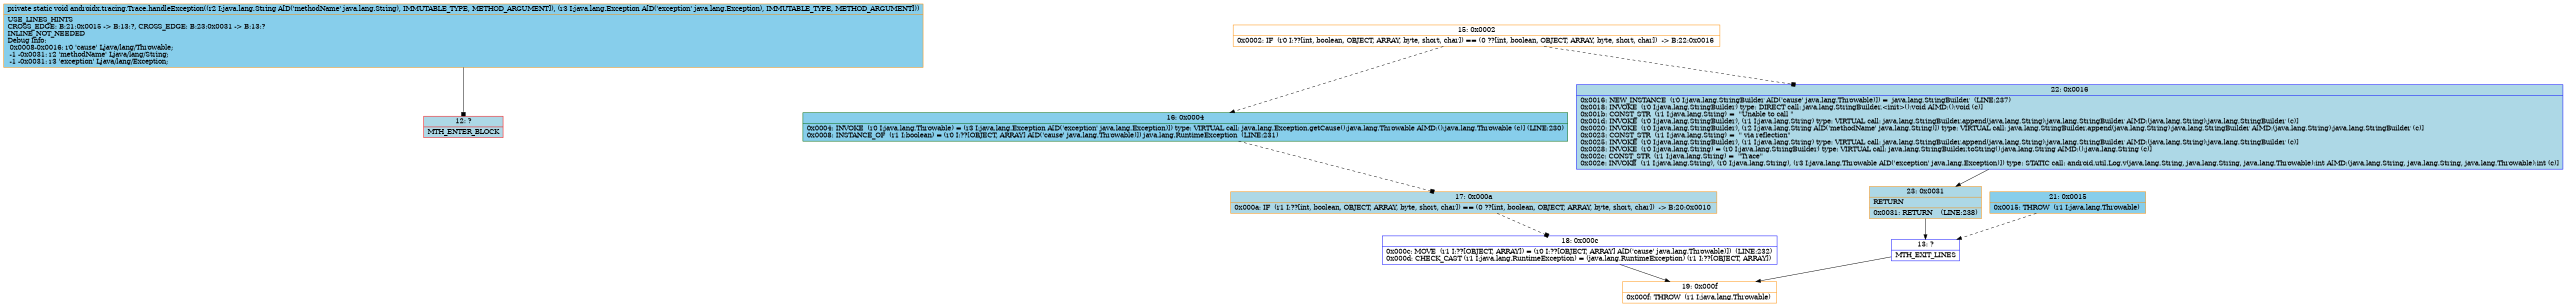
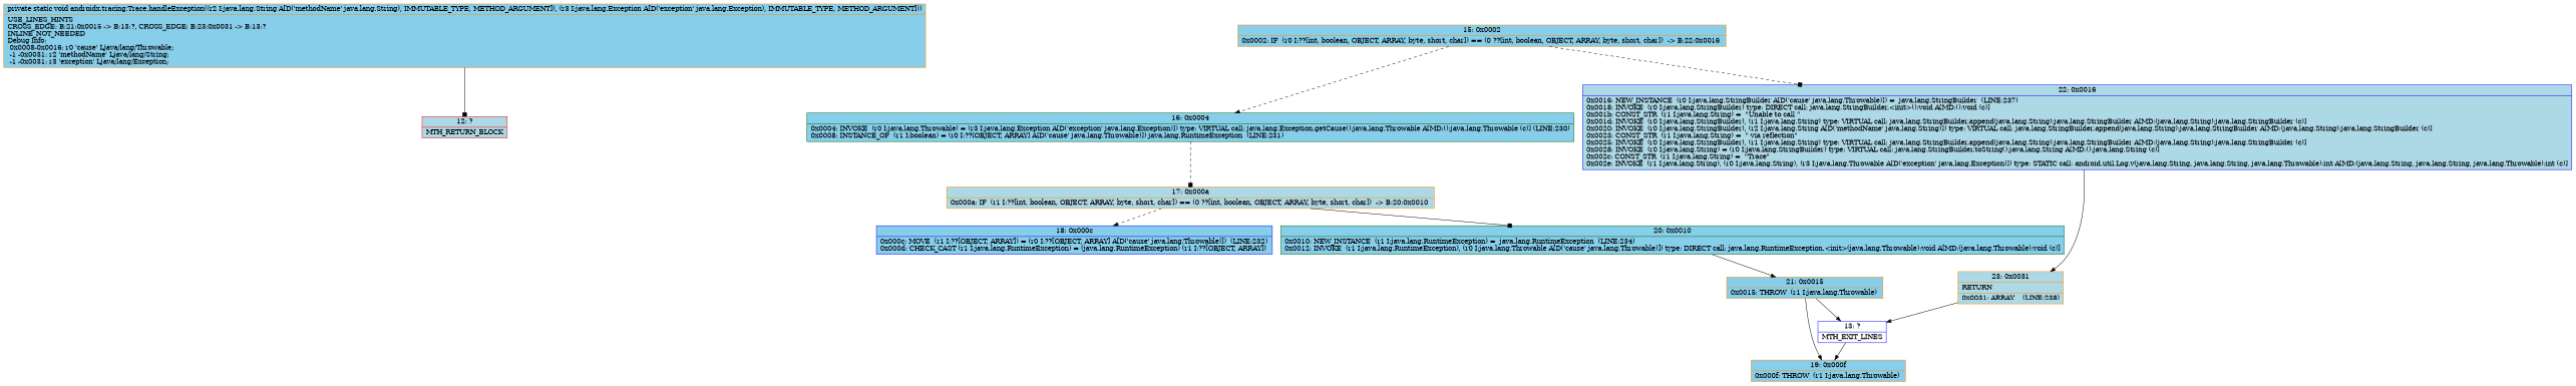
  digraph {
    node [color=darkorange fillcolor=skyblue shape=record style=filled]
    edge [arrowhead=normal]
-   n1 [color=red fillcolor=lightblue label="{12\:\ ?|MTH_ENTER_BLOCK\l}"]
-   n2 [fillcolor=white label="{15\:\ 0x0002|0x0002: IF  (r0 I:??[int, boolean, OBJECT, ARRAY, byte, short, char]) == (0 ??[int, boolean, OBJECT, ARRAY, byte, short, char])  \-\> B:22:0x0016 \l}"]
+   n1 [color=red fillcolor=lightblue label="{12\:\ ?|MTH_RETURN_BLOCK\l}"]
+   n2 [label="{15\:\ 0x0002|0x0002: IF  (r0 I:??[int, boolean, OBJECT, ARRAY, byte, short, char]) == (0 ??[int, boolean, OBJECT, ARRAY, byte, short, char])  \-\> B:22:0x0016 \l}"]
    n3 [color=darkgreen label="{16\:\ 0x0004|0x0004: INVOKE  (r0 I:java.lang.Throwable) = (r3 I:java.lang.Exception A[D('exception' java.lang.Exception)]) type: VIRTUAL call: java.lang.Exception.getCause():java.lang.Throwable A[MD:():java.lang.Throwable (c)] (LINE:230)\l0x0008: INSTANCE_OF  (r1 I:boolean) = (r0 I:??[OBJECT, ARRAY] A[D('cause' java.lang.Throwable)]) java.lang.RuntimeException  (LINE:231)\l}"]
    n4 [color=blue fillcolor=lightblue label="{22\:\ 0x0016|0x0016: NEW_INSTANCE  (r0 I:java.lang.StringBuilder A[D('cause' java.lang.Throwable)]) =  java.lang.StringBuilder  (LINE:237)\l0x0018: INVOKE  (r0 I:java.lang.StringBuilder) type: DIRECT call: java.lang.StringBuilder.\<init\>():void A[MD:():void (c)]\l0x001b: CONST_STR  (r1 I:java.lang.String) =  \"Unable to call \" \l0x001d: INVOKE  (r0 I:java.lang.StringBuilder), (r1 I:java.lang.String) type: VIRTUAL call: java.lang.StringBuilder.append(java.lang.String):java.lang.StringBuilder A[MD:(java.lang.String):java.lang.StringBuilder (c)]\l0x0020: INVOKE  (r0 I:java.lang.StringBuilder), (r2 I:java.lang.String A[D('methodName' java.lang.String)]) type: VIRTUAL call: java.lang.StringBuilder.append(java.lang.String):java.lang.StringBuilder A[MD:(java.lang.String):java.lang.StringBuilder (c)]\l0x0023: CONST_STR  (r1 I:java.lang.String) =  \" via reflection\" \l0x0025: INVOKE  (r0 I:java.lang.StringBuilder), (r1 I:java.lang.String) type: VIRTUAL call: java.lang.StringBuilder.append(java.lang.String):java.lang.StringBuilder A[MD:(java.lang.String):java.lang.StringBuilder (c)]\l0x0028: INVOKE  (r0 I:java.lang.String) = (r0 I:java.lang.StringBuilder) type: VIRTUAL call: java.lang.StringBuilder.toString():java.lang.String A[MD:():java.lang.String (c)]\l0x002c: CONST_STR  (r1 I:java.lang.String) =  \"Trace\" \l0x002e: INVOKE  (r1 I:java.lang.String), (r0 I:java.lang.String), (r3 I:java.lang.Throwable A[D('exception' java.lang.Exception)]) type: STATIC call: android.util.Log.v(java.lang.String, java.lang.String, java.lang.Throwable):int A[MD:(java.lang.String, java.lang.String, java.lang.Throwable):int (c)]\l}"]
    n5 [fillcolor=lightblue label="{17\:\ 0x000a|0x000a: IF  (r1 I:??[int, boolean, OBJECT, ARRAY, byte, short, char]) == (0 ??[int, boolean, OBJECT, ARRAY, byte, short, char])  \-\> B:20:0x0010 \l}"]
-   n6 [fillcolor=lightblue label="{23\:\ 0x0031|RETURN\l|0x0031: RETURN    (LINE:238)\l}"]
-   n7 [color=blue fillcolor=white label="{18\:\ 0x000c|0x000c: MOVE  (r1 I:??[OBJECT, ARRAY]) = (r0 I:??[OBJECT, ARRAY] A[D('cause' java.lang.Throwable)])  (LINE:232)\l0x000d: CHECK_CAST (r1 I:java.lang.RuntimeException) = (java.lang.RuntimeException) (r1 I:??[OBJECT, ARRAY]) \l}"]
-   n9 [fillcolor=white label="{19\:\ 0x000f|0x000f: THROW  (r1 I:java.lang.Throwable) \l}"]
+   n6 [fillcolor=lightblue label="{23\:\ 0x0031|RETURN\l|0x0031: ARRAY    (LINE:238)\l}"]
+   n7 [color=blue label="{18\:\ 0x000c|0x000c: MOVE  (r1 I:??[OBJECT, ARRAY]) = (r0 I:??[OBJECT, ARRAY] A[D('cause' java.lang.Throwable)])  (LINE:232)\l0x000d: CHECK_CAST (r1 I:java.lang.RuntimeException) = (java.lang.RuntimeException) (r1 I:??[OBJECT, ARRAY]) \l}"]
+   n8 [color=darkgreen label="{20\:\ 0x0010|0x0010: NEW_INSTANCE  (r1 I:java.lang.RuntimeException) =  java.lang.RuntimeException  (LINE:234)\l0x0012: INVOKE  (r1 I:java.lang.RuntimeException), (r0 I:java.lang.Throwable A[D('cause' java.lang.Throwable)]) type: DIRECT call: java.lang.RuntimeException.\<init\>(java.lang.Throwable):void A[MD:(java.lang.Throwable):void (c)]\l}"]
+   n9 [label="{19\:\ 0x000f|0x000f: THROW  (r1 I:java.lang.Throwable) \l}"]
    n10 [label="{21\:\ 0x0015|0x0015: THROW  (r1 I:java.lang.Throwable) \l}"]
    n11 [color=blue fillcolor=white label="{13\:\ ?|MTH_EXIT_LINES\l}"]
    n12 [label="{private static void androidx.tracing.Trace.handleException((r2 I:java.lang.String A[D('methodName' java.lang.String), IMMUTABLE_TYPE, METHOD_ARGUMENT]), (r3 I:java.lang.Exception A[D('exception' java.lang.Exception), IMMUTABLE_TYPE, METHOD_ARGUMENT]))  | USE_LINES_HINTS\lCROSS_EDGE: B:21:0x0015 \-\> B:13:?, CROSS_EDGE: B:23:0x0031 \-\> B:13:?\lINLINE_NOT_NEEDED\lDebug Info:\l  0x0008\-0x0016: r0 'cause' Ljava\/lang\/Throwable;\l  \-1 \-0x0031: r2 'methodName' Ljava\/lang\/String;\l  \-1 \-0x0031: r3 'exception' Ljava\/lang\/Exception;\l}"]
    n2 -> n3 [style=dashed]
    n2 -> n4 [arrowhead=box style=dashed]
    n3 -> n5 [arrowhead=box style=dashed]
    n4 -> n6
-   n5 -> n7 [arrowhead=box style=dashed]
+   n5 -> n7 [style=dashed]
+   n5 -> n8 [arrowhead=box]
    n6 -> n11
-   n7 -> n9
-   n10 -> n11 [style=dashed]
+   n10 -> n9
+   n8 -> n10
+   n10 -> n11
    n11 -> n9
    n12 -> n1 [arrowhead=box]
  }
